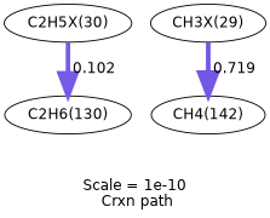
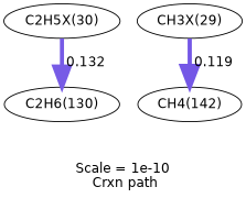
  digraph {
    fontname=Helvetica
    label="Scale = 1e-10\l Crxn path"
    node [fontname=Helvetica]
    edge [fontname=Helvetica]
    n1 [label="C2H5X(30)"]
    n2 [label="C2H6(130)"]
    n3 [label="CH3X(29)"]
    n4 [label="CH4(142)"]
-   n1 -> n2 [arrowsize=2.14 color="0.7, 0.602, 0.9" label=" 0.102" style="setlinewidth(4.28)"]
-   n3 -> n4 [arrowsize=2.2 color="0.7, 0.619, 0.9" label=" 0.719" style="setlinewidth(4.39)"]
+   n1 -> n2 [arrowsize=2.14 color="0.7, 0.602, 0.9" label=" 0.132" style="setlinewidth(4.28)"]
+   n3 -> n4 [arrowsize=2.2 color="0.7, 0.619, 0.9" label=" 0.119" style="setlinewidth(4.39)"]
  }
